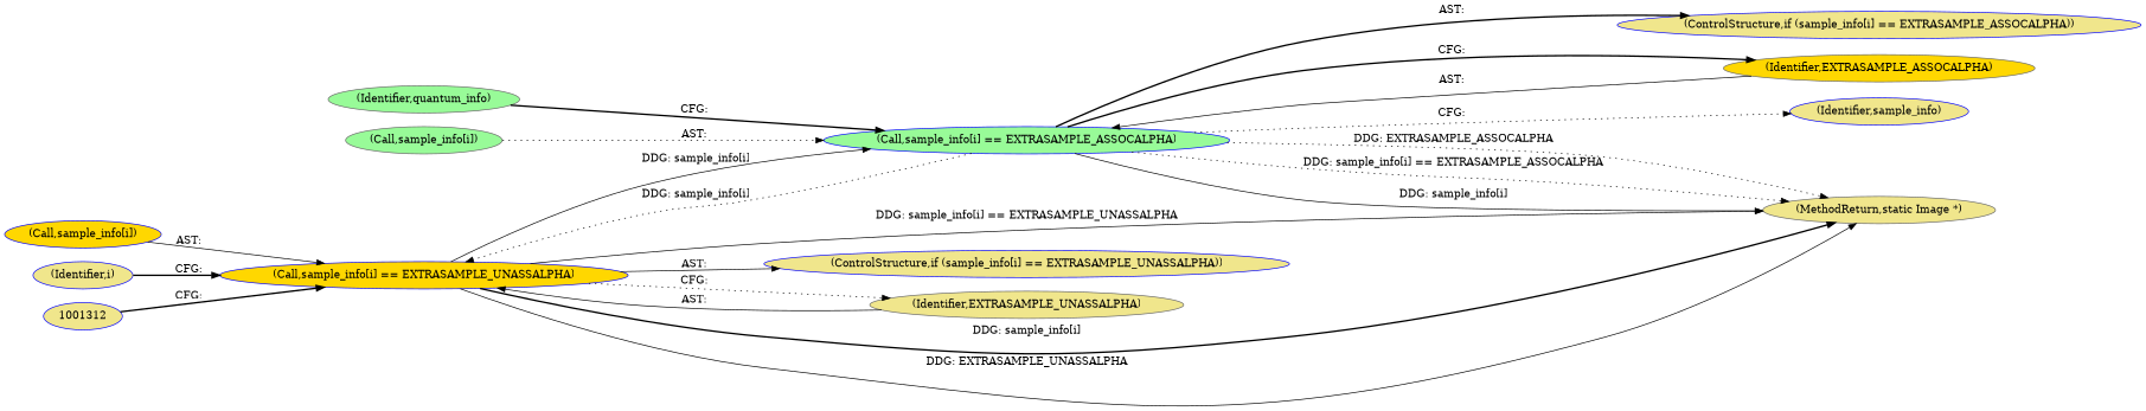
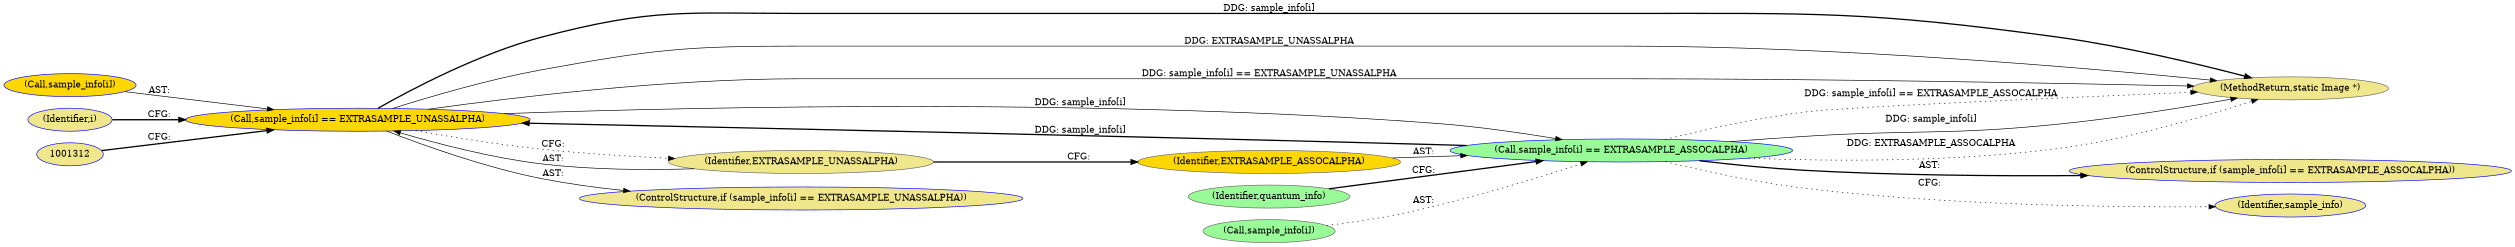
  digraph {
    rankdir=LR
    node [color=blue fillcolor=khaki style=filled]
    edge [style=solid]
    n1 [fillcolor=gold label="(Call,sample_info[i] == EXTRASAMPLE_UNASSALPHA)"]
    n2 [fillcolor=palegreen label="(Call,sample_info[i] == EXTRASAMPLE_ASSOCALPHA)"]
    n3 [color=gray40 label="(MethodReturn,static Image *)"]
    n4 [label="(ControlStructure,if (sample_info[i] == EXTRASAMPLE_UNASSALPHA))"]
    n5 [color=gray40 label="(Identifier,EXTRASAMPLE_UNASSALPHA)"]
    n6 [label="(ControlStructure,if (sample_info[i] == EXTRASAMPLE_ASSOCALPHA))"]
    n7 [color=gray40 fillcolor=gold label="(Identifier,EXTRASAMPLE_ASSOCALPHA)"]
    n8 [label="(Identifier,sample_info)"]
    n9 [color=gray40 fillcolor=palegreen label="(Identifier,quantum_info)"]
    n10 [fillcolor=gold label="(Call,sample_info[i])"]
    n11 [color=gray40 fillcolor=palegreen label="(Call,sample_info[i])"]
    n12 [label="(Identifier,i)"]
    1001312
    n1 -> n2 [label="DDG: sample_info[i]"]
    n1 -> n3 [label="DDG: sample_info[i]" style=bold]
    n1 -> n3 [label="DDG: EXTRASAMPLE_UNASSALPHA"]
    n1 -> n3 [label="DDG: sample_info[i] == EXTRASAMPLE_UNASSALPHA"]
    n1 -> n4 [label="AST: "]
    n1 -> n5 [label="CFG: " style=dotted]
-   n2 -> n1 [label="DDG: sample_info[i]" style=dotted]
+   n2 -> n1 [label="DDG: sample_info[i]" style=bold]
    n2 -> n3 [label="DDG: sample_info[i] == EXTRASAMPLE_ASSOCALPHA" style=dotted]
    n2 -> n3 [label="DDG: sample_info[i]"]
    n2 -> n3 [label="DDG: EXTRASAMPLE_ASSOCALPHA" style=dotted]
    n2 -> n6 [label="AST: " style=bold]
-   n2 -> n7 [label="CFG: " style=bold]
+   n5 -> n7 [label="CFG: " style=bold]
    n2 -> n8 [label="CFG: " style=dotted]
    n5 -> n1 [label="AST: "]
    n7 -> n2 [label="AST: "]
    n9 -> n2 [label="CFG: " style=bold]
    n10 -> n1 [label="AST: "]
    n11 -> n2 [label="AST: " style=dotted]
    n12 -> n1 [label="CFG: " style=bold]
    1001312 -> n1 [label="CFG: " style=bold]
  }
